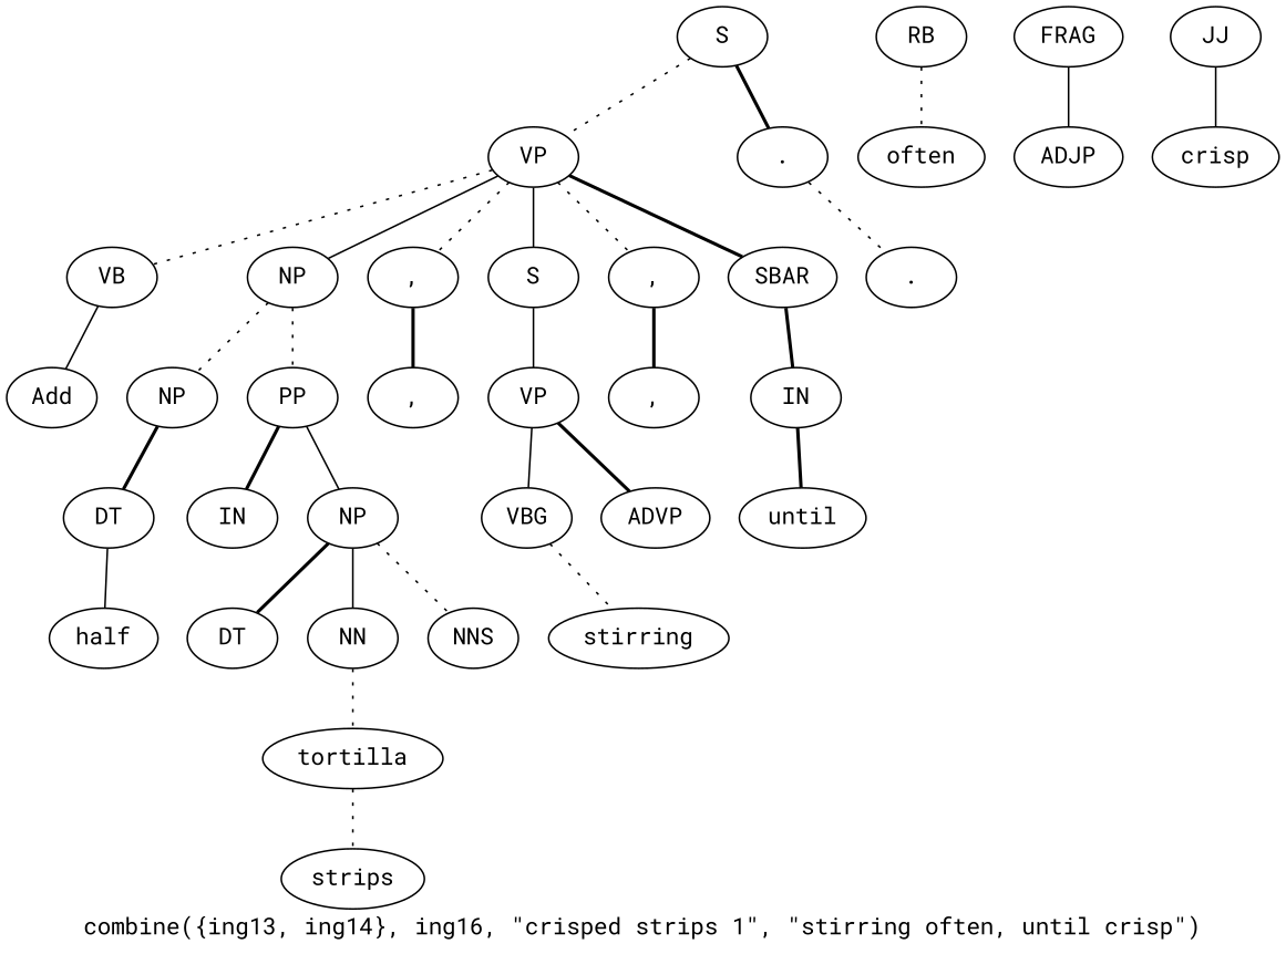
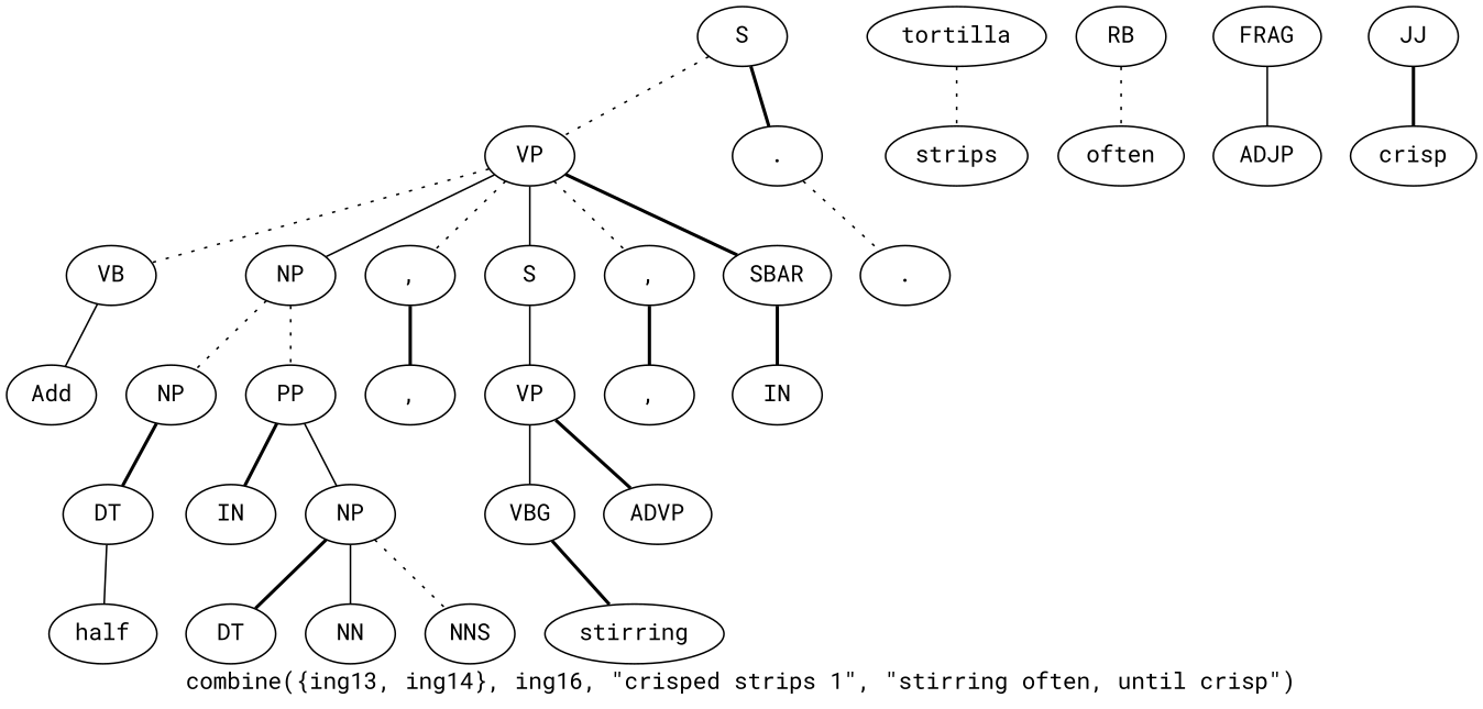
  graph {
    fontname="Roboto Mono"
    label="combine({ing13, ing14}, ing16, \"crisped strips 1\", \"stirring often, until crisp\")"
    node [fontname="Roboto Mono"]
    edge [fontname="Roboto Mono" style=dotted]
    n1 [label=S]
    n2 [label=VP]
    n3 [label="."]
    n4 [label=VB]
    n5 [label=NP]
    n6 [label=","]
    n7 [label=S]
    n8 [label=","]
    n9 [label=SBAR]
    n10 [label="."]
    n11 [label=Add]
    n12 [label=NP]
    n13 [label=PP]
    n14 [label=","]
    n15 [label=VP]
    n16 [label=","]
    n17 [label=IN]
    n18 [label=DT]
    n19 [label=IN]
    n20 [label=NP]
    n21 [label=half]
    n22 [label=DT]
    n23 [label=NN]
    n24 [label=NNS]
    n25 [label=tortilla]
    n26 [label=strips]
    n27 [label=VBG]
    n28 [label=ADVP]
    n29 [label=stirring]
    n30 [label=RB]
    n31 [label=often]
-   n32 [label=until]
    n33 [label=FRAG]
    n34 [label=ADJP]
    n35 [label=JJ]
    n36 [label=crisp]
    n1 -- n2
    n1 -- n3 [style=bold]
    n2 -- n4
    n2 -- n5 [style=solid]
    n2 -- n6
    n2 -- n7 [style=solid]
    n2 -- n8
    n2 -- n9 [style=bold]
    n3 -- n10
    n4 -- n11 [style=solid]
    n5 -- n12
    n5 -- n13
    n6 -- n14 [style=bold]
    n7 -- n15 [style=solid]
    n8 -- n16 [style=bold]
    n9 -- n17 [style=bold]
    n12 -- n18 [style=bold]
    n13 -- n19 [style=bold]
    n13 -- n20 [style=solid]
    n15 -- n27 [style=solid]
    n15 -- n28 [style=bold]
-   n17 -- n32 [style=bold]
    n18 -- n21 [style=solid]
    n20 -- n22 [style=bold]
    n20 -- n23 [style=solid]
    n20 -- n24
-   n23 -- n25
    n25 -- n26
-   n27 -- n29
+   n27 -- n29 [style=bold]
    n30 -- n31
    n33 -- n34 [style=solid]
-   n35 -- n36 [style=solid]
+   n35 -- n36 [style=bold]
  }
